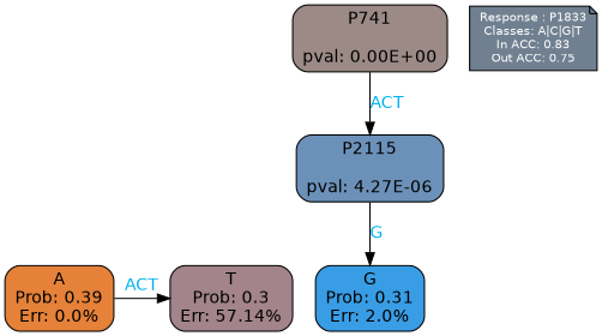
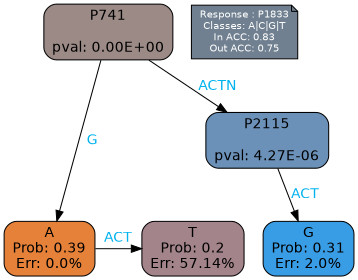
  digraph {
    ranksep=equally
    splines=polylines
    node [color=black fontname=helvetica shape=box style="filled, rounded"]
    edge [fontcolor=deepskyblue2 fontname=helvetica]
-   n1 [fillcolor="#a2848a" label="T\nProb: 0.3\nErr: 57.14%"]
+   n1 [fillcolor="#a2848a" label="T\nProb: 0.2\nErr: 57.14%"]
    n2 [fillcolor="#399de5" label="G\nProb: 0.31\nErr: 2.0%"]
    n3 [fillcolor="#e58139" label="A\nProb: 0.39\nErr: 0.0%"]
    n4 [align=left fillcolor=slategray fontcolor=white fontsize=10 label="Response : P1833\nClasses: A|C|G|T\nIn ACC: 0.83\nOut ACC: 0.75\n" shape=note style=filled]
    n5 [fillcolor="#9b8a86" label="P741\n\npval: 0.00E+00"]
    n6 [fillcolor="#6c91b9" label="P2115\n\npval: 4.27E-06"]
    subgraph sub_1 {
      rank=same
      n1
      n2
      n3
    }
    subgraph sub_2 {
      rank=same
      n4
      n5
    }
    n3 -> n1 [label=ACT]
-   n5 -> n6 [label=ACT]
-   n6 -> n2 [label=G]
+   n5 -> n3 [label=G]
+   n5 -> n6 [label=ACTN]
+   n6 -> n2 [label=ACT]
  }
